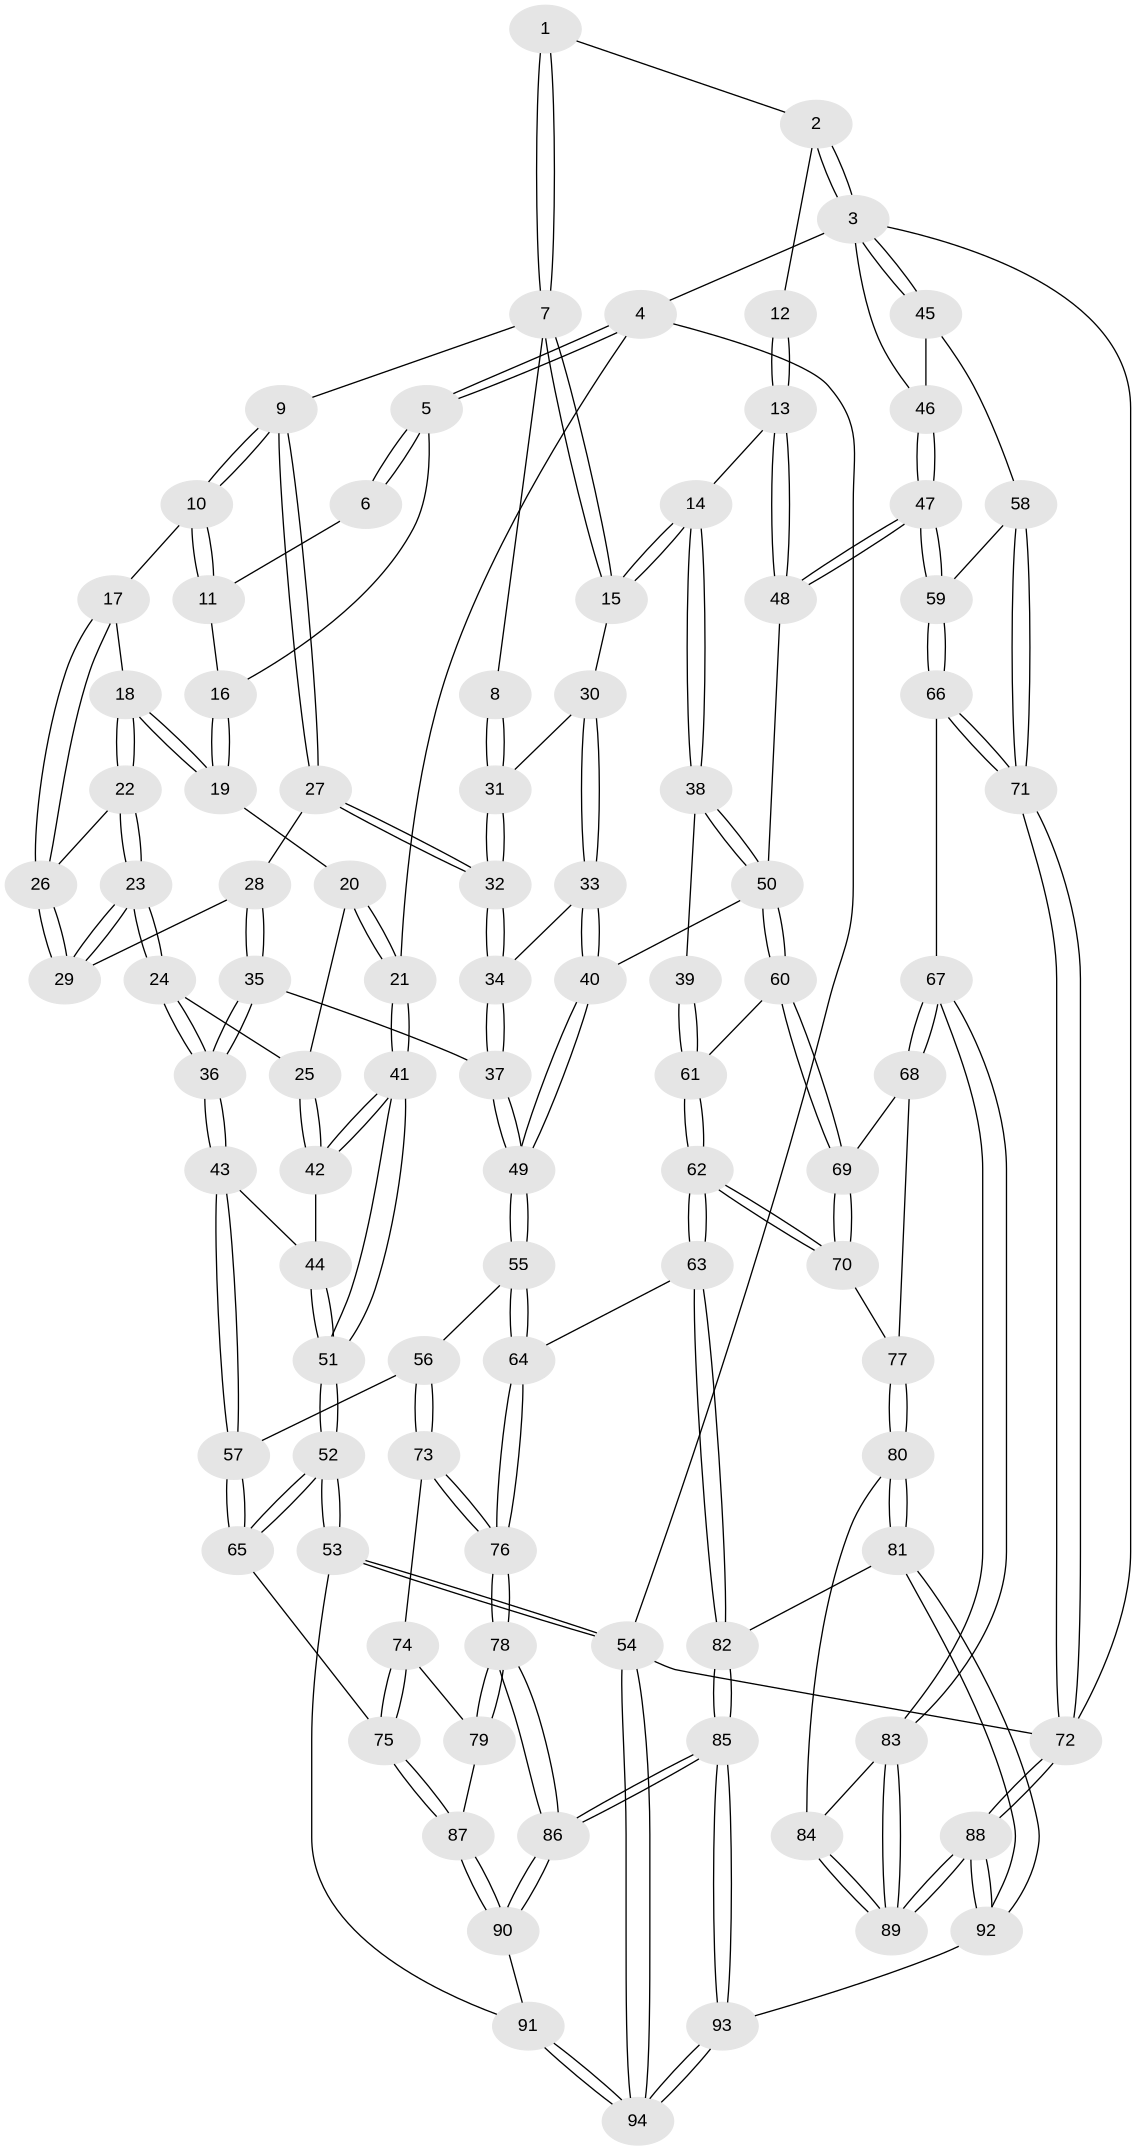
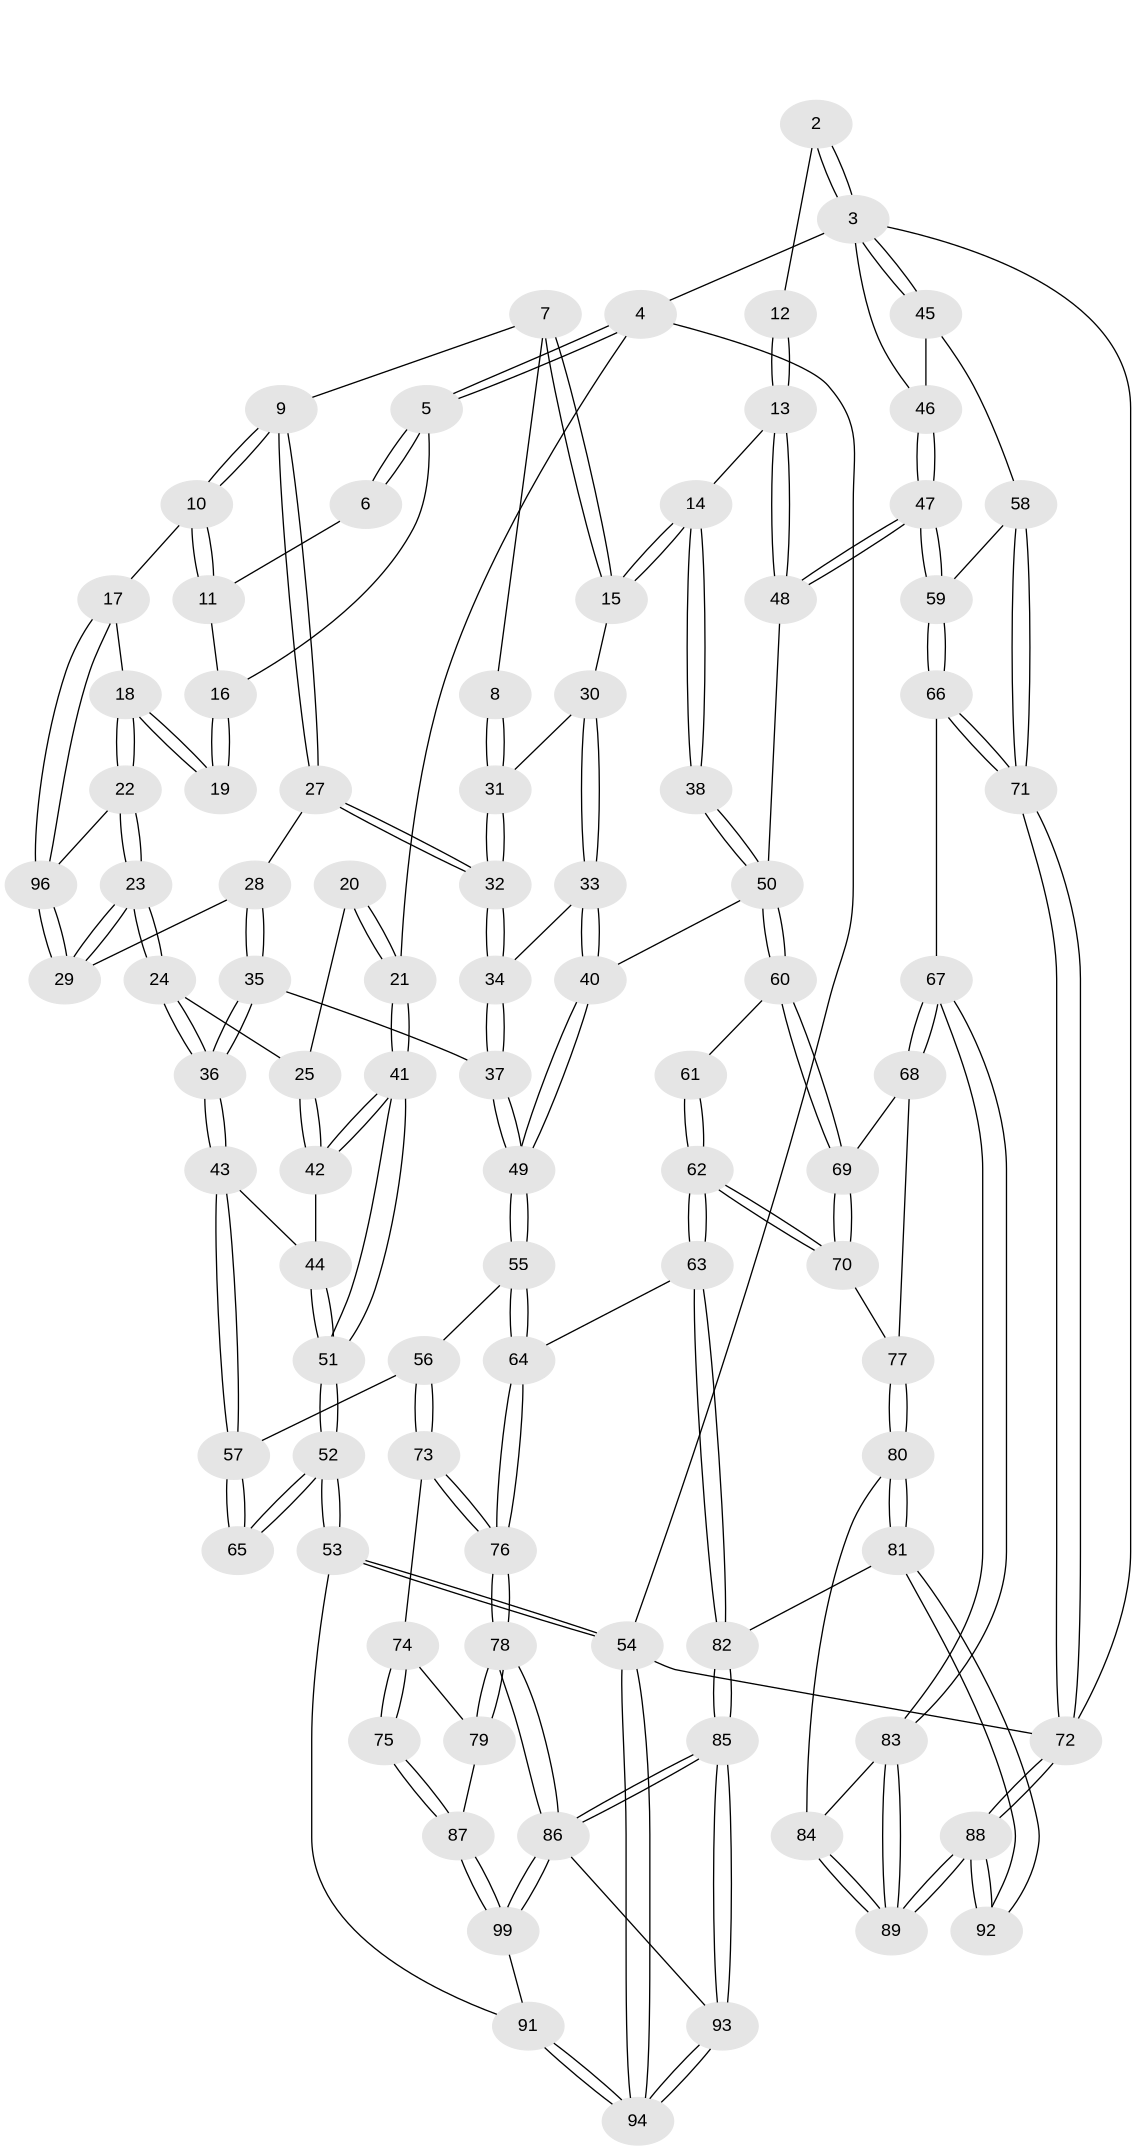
  graph {
    fontname="Liberation Sans"
    node [color=gray90 fontname="Liberation Sans" style=filled]
    edge [fontname="Liberation Sans"]
-   1
    2
    7
    3
    12
    8
    15
    9
    4
    45
    72
    46
    13
    5
    21
    54
    58
    88
    6
    16
    41
    94
    11
    19
    31
    30
    10
    27
    32
    17
    28
    18
-   26
+   26 [label=96]
    14
    48
    47
    38
    50
-   39
    33
    20
    22
    29
    23
    25
    42
    51
    24
    36
    43
    44
    35
    34
    37
    40
    49
    57
    55
    61
    60
    62
    52
    65
    59
    71
    66
    56
    64
    69
    53
    91
    75
    73
    76
    74
    67
    70
    63
    82
    77
    85
    78
    87
    68
    83
    84
    89
    80
    92
    79
-   90
+   90 [label=99]
    86
    81
    93
-   1 -- 2
-   1 -- 7
-   1 -- 7
    2 -- 3
    2 -- 3
    2 -- 12
    7 -- 8
    7 -- 15
    7 -- 15
    7 -- 9
    3 -- 4
    3 -- 45
    3 -- 45
    3 -- 72
    3 -- 46
    12 -- 13
    12 -- 13
    8 -- 31
    8 -- 31
    15 -- 30
    9 -- 10
    9 -- 10
    9 -- 27
    9 -- 27
    4 -- 5
    4 -- 5
    4 -- 21
    4 -- 54
    45 -- 46
    45 -- 58
    72 -- 88
    72 -- 88
    46 -- 47
    46 -- 47
    13 -- 14
    13 -- 48
    13 -- 48
    5 -- 6
    5 -- 6
    5 -- 16
    21 -- 41
    21 -- 41
    54 -- 72
    54 -- 94
    54 -- 94
    58 -- 59
    58 -- 71
    58 -- 71
    88 -- 89
    88 -- 89
    88 -- 92
    88 -- 92
    6 -- 11
    16 -- 19
    16 -- 19
    41 -- 42
    41 -- 42
    41 -- 51
    41 -- 51
    11 -- 16
-   19 -- 20
    31 -- 32
    31 -- 32
    30 -- 31
    30 -- 33
    30 -- 33
    10 -- 11
    10 -- 11
    10 -- 17
    27 -- 32
    27 -- 32
    27 -- 28
    32 -- 34
    32 -- 34
    17 -- 18
    17 -- 26
    17 -- 26
    28 -- 29
    28 -- 35
    28 -- 35
    18 -- 19
    18 -- 19
    18 -- 22
    18 -- 22
    26 -- 29
    26 -- 29
    14 -- 15
    14 -- 15
    14 -- 38
    14 -- 38
    48 -- 50
    47 -- 48
    47 -- 48
    47 -- 59
    47 -- 59
    38 -- 50
    38 -- 50
-   38 -- 39
    50 -- 40
    50 -- 60
    50 -- 60
-   39 -- 61
-   39 -- 61
    33 -- 34
    33 -- 40
    33 -- 40
    20 -- 21
    20 -- 21
    20 -- 25
    22 -- 26
    22 -- 23
    22 -- 23
    23 -- 29
    23 -- 29
    23 -- 24
    23 -- 24
    25 -- 42
    25 -- 42
    42 -- 44
    51 -- 52
    51 -- 52
    24 -- 25
    24 -- 36
    24 -- 36
    36 -- 43
    36 -- 43
    43 -- 44
    43 -- 57
    43 -- 57
    44 -- 51
    44 -- 51
    35 -- 36
    35 -- 36
    35 -- 37
    34 -- 37
    34 -- 37
    37 -- 49
    37 -- 49
    40 -- 49
    40 -- 49
    49 -- 55
    49 -- 55
    57 -- 65
    57 -- 65
    55 -- 56
    55 -- 64
    55 -- 64
    61 -- 62
    61 -- 62
    60 -- 61
    60 -- 69
    60 -- 69
    62 -- 70
    62 -- 70
    62 -- 63
    62 -- 63
    52 -- 65
    52 -- 65
    52 -- 53
    52 -- 53
-   65 -- 75
    59 -- 66
    59 -- 66
    71 -- 72
    71 -- 72
    66 -- 71
    66 -- 71
    66 -- 67
    56 -- 57
    56 -- 73
    56 -- 73
    64 -- 76
    64 -- 76
    69 -- 70
    69 -- 70
    53 -- 54
    53 -- 54
    53 -- 91
    91 -- 94
    91 -- 94
    75 -- 87
    75 -- 87
    73 -- 76
    73 -- 76
    73 -- 74
    76 -- 78
    76 -- 78
    74 -- 75
    74 -- 75
    74 -- 79
    67 -- 68
    67 -- 68
    67 -- 83
    67 -- 83
    70 -- 77
    63 -- 64
    63 -- 82
    63 -- 82
    82 -- 85
    82 -- 85
    77 -- 80
    77 -- 80
    85 -- 86
    85 -- 86
    85 -- 93
    85 -- 93
    78 -- 79
    78 -- 79
    78 -- 86
    78 -- 86
    87 -- 90
    87 -- 90
    68 -- 69
    68 -- 77
    83 -- 84
    83 -- 89
    83 -- 89
    84 -- 89
    84 -- 89
    80 -- 84
    80 -- 81
    80 -- 81
-   92 -- 93
+   86 -- 93
    79 -- 87
    90 -- 91
    86 -- 90
    86 -- 90
    81 -- 82
    81 -- 92
    81 -- 92
    93 -- 94
    93 -- 94
  }
